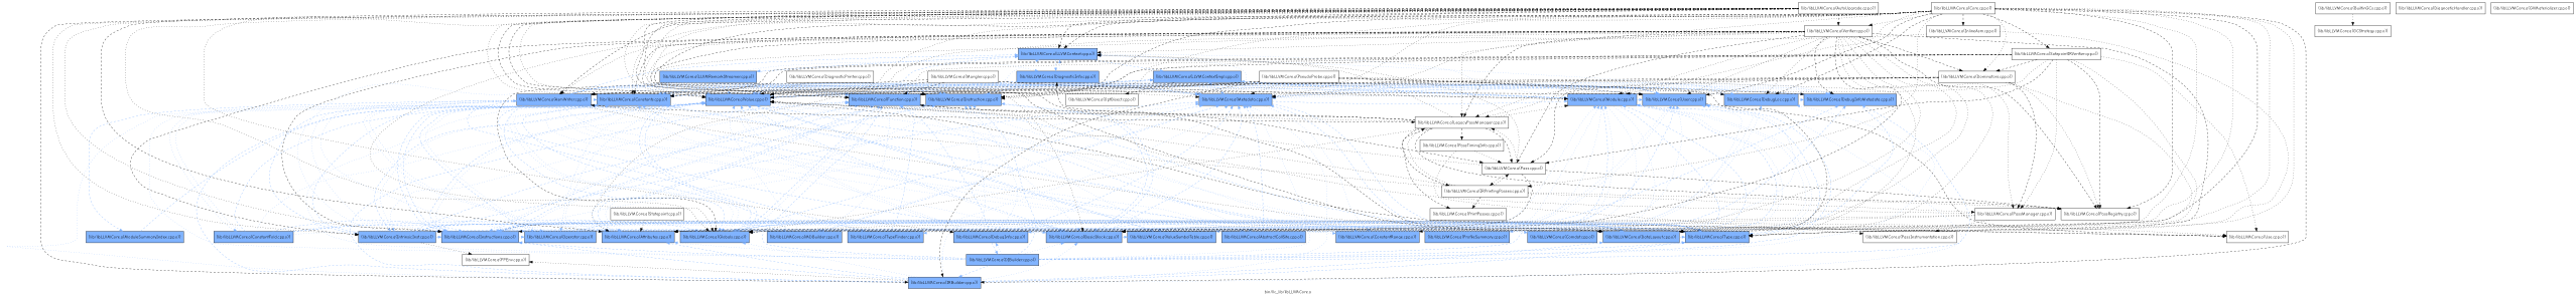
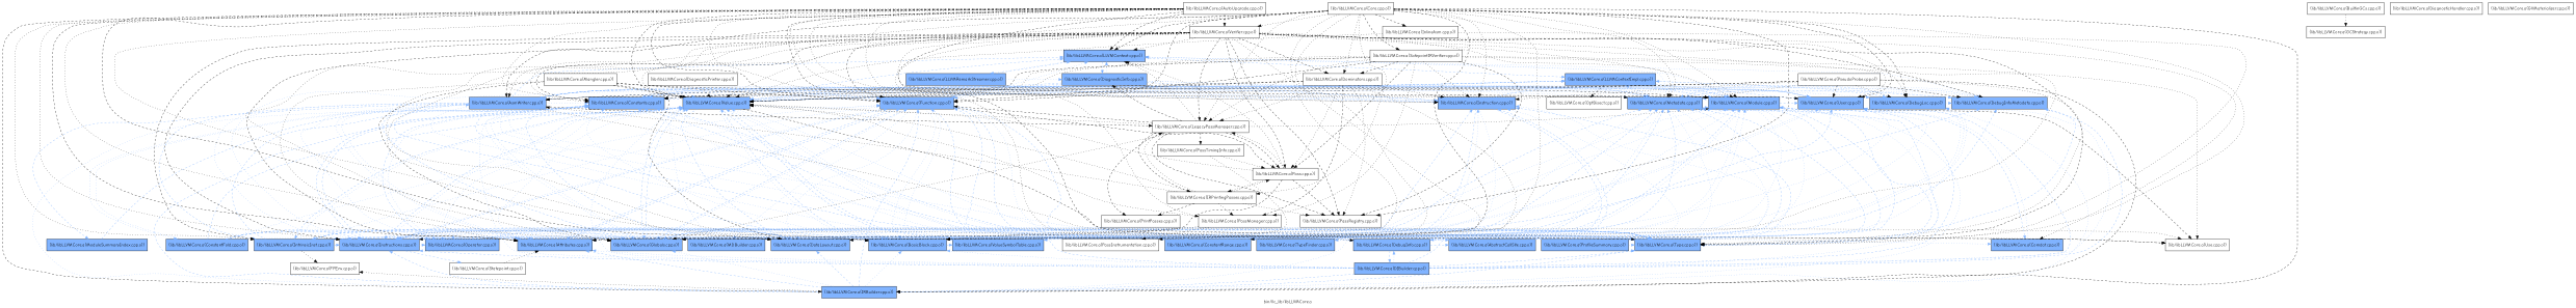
  digraph {
    fontname="Comic Neue"
    label="bin/llc_lib/libLLVMCore.a"
    rankdir=TB
    node [fillcolor="0.600000 0.5 1" fontname="Comic Neue" group=1 shape=box style=filled]
    edge [color="0.600000 0.5 1" fontname="Comic Neue" style=dotted]
    n1 [label="{lib/libLLVMCore.a(LLVMContext.cpp.o)}"]
    n2 [label="{lib/libLLVMCore.a(LLVMContextImpl.cpp.o)}"]
    n3 [label="{lib/libLLVMCore.a(LLVMRemarkStreamer.cpp.o)}"]
    n4 [label="{lib/libLLVMCore.a(DiagnosticInfo.cpp.o)}"]
    n5 [label="{lib/libLLVMCore.a(Constants.cpp.o)}"]
    n6 [label="{lib/libLLVMCore.a(DebugInfoMetadata.cpp.o)}"]
    n7 [label="{lib/libLLVMCore.a(Metadata.cpp.o)}"]
    n8 [label="{lib/libLLVMCore.a(Module.cpp.o)}"]
    n9 [group=0 label="{lib/libLLVMCore.a(OptBisect.cpp.o)}" fillcolor="" style=""]
    n10 [label="{lib/libLLVMCore.a(User.cpp.o)}"]
    n11 [label="{lib/libLLVMCore.a(Value.cpp.o)}"]
    n12 [label="{lib/libLLVMCore.a(Instruction.cpp.o)}"]
    n13 [label="{lib/libLLVMCore.a(AsmWriter.cpp.o)}"]
    n14 [label="{lib/libLLVMCore.a(DebugLoc.cpp.o)}"]
    n15 [label="{lib/libLLVMCore.a(Function.cpp.o)}"]
    n16 [label="{lib/libLLVMCore.a(Globals.cpp.o)}"]
    n17 [label="{lib/libLLVMCore.a(Instructions.cpp.o)}"]
    n18 [label="{lib/libLLVMCore.a(ConstantFold.cpp.o)}"]
    n19 [label="{lib/libLLVMCore.a(Operator.cpp.o)}"]
    n20 [label="{lib/libLLVMCore.a(Type.cpp.o)}"]
    n21 [label="{lib/libLLVMCore.a(ConstantRange.cpp.o)}"]
    n22 [label="{lib/libLLVMCore.a(MDBuilder.cpp.o)}"]
    n23 [label="{lib/libLLVMCore.a(Comdat.cpp.o)}"]
    n24 [label="{lib/libLLVMCore.a(DataLayout.cpp.o)}"]
    n25 [label="{lib/libLLVMCore.a(ProfileSummary.cpp.o)}"]
    n26 [label="{lib/libLLVMCore.a(TypeFinder.cpp.o)}"]
    n27 [label="{lib/libLLVMCore.a(ValueSymbolTable.cpp.o)}"]
    n28 [label="{lib/libLLVMCore.a(IntrinsicInst.cpp.o)}"]
    n29 [group=0 label="{lib/libLLVMCore.a(Use.cpp.o)}" fillcolor="" style=""]
    n30 [label="{lib/libLLVMCore.a(Attributes.cpp.o)}"]
    n31 [label="{lib/libLLVMCore.a(BasicBlock.cpp.o)}"]
    n32 [label="{lib/libLLVMCore.a(DebugInfo.cpp.o)}"]
    n33 [label="{lib/libLLVMCore.a(ModuleSummaryIndex.cpp.o)}"]
    n34 [label="{lib/libLLVMCore.a(AbstractCallSite.cpp.o)}"]
    n35 [group=0 label="{lib/libLLVMCore.a(FPEnv.cpp.o)}" fillcolor="" style=""]
    n36 [label="{lib/libLLVMCore.a(DIBuilder.cpp.o)}"]
    n37 [group=0 label="{lib/libLLVMCore.a(LegacyPassManager.cpp.o)}" fillcolor="" style=""]
    n38 [group=0 label="{lib/libLLVMCore.a(Pass.cpp.o)}" fillcolor="" style=""]
    n39 [label="{lib/libLLVMCore.a(IRBuilder.cpp.o)}"]
    n40 [group=0 label="{lib/libLLVMCore.a(BuiltinGCs.cpp.o)}" fillcolor="" style=""]
    n41 [group=0 label="{lib/libLLVMCore.a(GCStrategy.cpp.o)}" fillcolor="" style=""]
    n42 [group=0 label="{lib/libLLVMCore.a(Core.cpp.o)}" fillcolor="" style=""]
    n43 [group=0 label="{lib/libLLVMCore.a(IRPrintingPasses.cpp.o)}" fillcolor="" style=""]
    n44 [group=0 label="{lib/libLLVMCore.a(InlineAsm.cpp.o)}" fillcolor="" style=""]
    n45 [group=0 label="{lib/libLLVMCore.a(Dominators.cpp.o)}" fillcolor="" style=""]
    n46 [group=0 label="{lib/libLLVMCore.a(PassRegistry.cpp.o)}" fillcolor="" style=""]
    n47 [group=0 label="{lib/libLLVMCore.a(SafepointIRVerifier.cpp.o)}" fillcolor="" style=""]
    n48 [group=0 label="{lib/libLLVMCore.a(Verifier.cpp.o)}" fillcolor="" style=""]
    n49 [group=0 label="{lib/libLLVMCore.a(PrintPasses.cpp.o)}" fillcolor="" style=""]
    n50 [group=0 label="{lib/libLLVMCore.a(PassManager.cpp.o)}" fillcolor="" style=""]
    n51 [group=0 label="{lib/libLLVMCore.a(PassTimingInfo.cpp.o)}" fillcolor="" style=""]
    n52 [group=0 label="{lib/libLLVMCore.a(PassInstrumentation.cpp.o)}" fillcolor="" style=""]
    n53 [group=0 label="{lib/libLLVMCore.a(DiagnosticHandler.cpp.o)}" fillcolor="" style=""]
    n54 [group=0 label="{lib/libLLVMCore.a(Mangler.cpp.o)}" fillcolor="" style=""]
    n55 [group=0 label="{lib/libLLVMCore.a(DiagnosticPrinter.cpp.o)}" fillcolor="" style=""]
    n56 [group=0 label="{lib/libLLVMCore.a(AutoUpgrade.cpp.o)}" fillcolor="" style=""]
    n57 [group=0 label="{lib/libLLVMCore.a(Statepoint.cpp.o)}" fillcolor="" style=""]
    n58 [group=0 label="{lib/libLLVMCore.a(PseudoProbe.cpp.o)}" fillcolor="" style=""]
    n59 [group=0 label="{lib/libLLVMCore.a(GVMaterializer.cpp.o)}" fillcolor="" style=""]
    subgraph sub_1 {
      rank=same
      n1
    }
    subgraph sub_2 {
      rank=same
      n2
      n3
      n4
    }
    subgraph sub_3 {
      rank=same
      n5
      n6
      n7
      n8
      n9
      n10
      n11
      n12
      n13
      n14
      n15
    }
    subgraph sub_4 {
      rank=same
      n16
      n17
      n18
      n19
      n20
      n21
      n22
      n23
      n24
      n25
      n26
      n27
      n28
      n29
      n30
      n31
      n32
      n33
      n34
    }
    subgraph sub_5 {
      rank=same
      n35
      n36
    }
    subgraph sub_6 {
      rank=same
      n1
    }
    subgraph sub_7 {
      rank=same
      n2
      n3
      n4
    }
    subgraph sub_8 {
      rank=same
      n5
      n6
      n7
      n8
      n9
      n10
      n11
      n12
      n13
      n14
      n15
    }
    subgraph sub_9 {
      rank=same
      n16
      n17
      n18
      n19
      n20
      n21
      n22
      n23
      n24
      n25
      n26
      n27
      n28
      n29
      n30
      n31
      n32
      n33
      n34
    }
    subgraph sub_10 {
      rank=same
      n35
      n36
    }
    n1 -> n2 [style=dashed]
    n1 -> n3
    n1 -> n4 [style=dashed]
    n2 -> n5 [style=dashed]
    n2 -> n6 [style=dashed]
    n2 -> n7
    n2 -> n8 [style=dashed]
    n2 -> n9 [style=dashed color=""]
    n2 -> n10 [style=dashed]
    n2 -> n11 [style=dashed]
    n3 -> n1 [style=dashed]
    n3 -> n4
    n3 -> n11
    n4 -> n1
    n4 -> n7
    n4 -> n11 [style=dashed]
    n4 -> n12 [style=dashed]
    n4 -> n13 [style=dashed]
    n4 -> n14
    n4 -> n15
    n5 -> n10 [style=dashed]
    n5 -> n11
    n5 -> n12 [style=dashed]
    n5 -> n15
    n5 -> n16
    n5 -> n17 [style=dashed]
    n5 -> n18
    n5 -> n19 [style=dashed]
    n5 -> n20
    n6 -> n1
    n6 -> n2
    n6 -> n5
    n6 -> n7
    n6 -> n20 [style=dashed]
    n7 -> n1
    n7 -> n2 [style=dashed]
    n7 -> n5
    n7 -> n6
    n7 -> n8 [style=dashed]
    n7 -> n11
    n7 -> n14 [style=dashed]
    n7 -> n20 [style=dashed]
    n7 -> n21
    n7 -> n22
    n8 -> n1
    n8 -> n5
    n8 -> n7
    n8 -> n10 [style=dashed]
    n8 -> n11
    n8 -> n15
    n8 -> n16 [style=dashed]
    n8 -> n20 [style=dashed]
    n8 -> n23 [style=dashed]
    n8 -> n24
    n8 -> n25 [style=dashed]
    n8 -> n26
    n8 -> n27
    n10 -> n28
    n10 -> n29 [style=dashed color=""]
    n11 -> n1 [style=dashed]
    n11 -> n2
    n11 -> n5 [style=dashed]
    n11 -> n7
    n11 -> n10
    n11 -> n12
    n11 -> n15
    n11 -> n16 [style=dashed]
    n11 -> n17 [style=dashed]
    n11 -> n19
    n11 -> n20
    n11 -> n24 [style=dashed]
    n11 -> n27 [style=dashed]
    n11 -> n28 [style=dashed]
    n11 -> n29 [style=dashed color=""]
    n11 -> n30
    n11 -> n31
    n11 -> n32
    n12 -> n5
    n12 -> n7 [style=dashed]
    n12 -> n10
    n12 -> n11 [style=dashed]
    n12 -> n17 [style=dashed]
    n12 -> n30
    n12 -> n31 [style=dashed]
    n13 -> n1 [style=dashed]
    n13 -> n5
    n13 -> n6
    n13 -> n7
    n13 -> n8 [style=dashed]
    n13 -> n10 [style=dashed]
    n13 -> n11
    n13 -> n12
    n13 -> n15 [style=dashed]
    n13 -> n16 [style=dashed]
    n13 -> n17
    n13 -> n19
    n13 -> n20
    n13 -> n21
    n13 -> n23
    n13 -> n26 [style=dashed]
    n13 -> n28 [style=dashed]
    n13 -> n29 [color=""]
    n13 -> n30
    n13 -> n31 [style=dashed]
    n13 -> n33 [style=dashed]
    n13 -> n37 [style=dashed color=""]
    n14 -> n6
    n14 -> n7 [style=dashed]
    n14 -> n32
    n15 -> n1
    n15 -> n5
    n15 -> n7
    n15 -> n8
    n15 -> n10
    n15 -> n11 [style=dashed]
    n15 -> n16 [style=dashed]
    n15 -> n17
    n15 -> n20 [style=dashed]
    n15 -> n22
    n15 -> n24
    n15 -> n27
    n15 -> n28
    n15 -> n30 [style=dashed]
    n15 -> n31
    n15 -> n34
    n15 -> n38 [style=dashed color=""]
    n16 -> n5
    n16 -> n7 [style=dashed]
    n16 -> n8
    n16 -> n10
    n16 -> n11 [style=dashed]
    n16 -> n15
    n16 -> n20
    n16 -> n21 [style=dashed]
    n17 -> n2
    n17 -> n5 [style=dashed]
    n17 -> n7
    n17 -> n8
    n17 -> n10 [style=dashed]
    n17 -> n11
    n17 -> n12
    n17 -> n15 [style=dashed]
    n17 -> n19
    n17 -> n20
-   n17 -> n22 [style=dashed]
+   n17 -> n57 [style=dashed]
    n17 -> n24 [style=dashed]
    n17 -> n29 [color=""]
    n17 -> n30
    n17 -> n31
    n18 -> n5
    n18 -> n8
    n18 -> n11 [style=dashed]
    n18 -> n15
    n18 -> n16 [style=dashed]
    n18 -> n17 [style=dashed]
    n18 -> n19
    n18 -> n20 [style=dashed]
    n19 -> n5
    n19 -> n20
    n19 -> n24 [style=dashed]
    n20 -> n5 [style=dashed]
    n21 -> n17
    n22 -> n5 [style=dashed]
    n22 -> n7 [style=dashed]
    n22 -> n11
    n22 -> n20
    n23 -> n8
    n24 -> n8
    n24 -> n16 [style=dashed]
    n24 -> n20 [style=dashed]
    n25 -> n5 [style=dashed]
    n25 -> n7 [style=dashed]
    n25 -> n20
    n26 -> n7
    n26 -> n15 [style=dashed]
    n26 -> n16
    n27 -> n11 [style=dashed]
    n28 -> n5 [style=dashed]
    n28 -> n6 [style=dashed]
    n28 -> n7 [style=dashed]
    n28 -> n8
    n28 -> n10
    n28 -> n11
    n28 -> n12 [style=dashed]
    n28 -> n17 [style=dashed]
    n28 -> n20 [style=dashed]
    n28 -> n24 [style=dashed]
    n28 -> n31 [style=dashed]
    n28 -> n35 [color=""]
    n30 -> n13
    n30 -> n15 [style=dashed]
    n31 -> n5
    n31 -> n7 [style=dashed]
    n31 -> n10
    n31 -> n11 [style=dashed]
    n31 -> n12 [style=dashed]
    n31 -> n17 [style=dashed]
    n31 -> n20 [style=dashed]
    n31 -> n27 [style=dashed]
    n32 -> n6 [style=dashed]
    n32 -> n7 [style=dashed]
    n32 -> n11
    n32 -> n12
    n32 -> n14
    n32 -> n15 [style=dashed]
    n32 -> n34 [style=dashed]
    n32 -> n36 [style=dashed]
    n33 -> n11 [style=dashed]
    n34 -> n5
    n34 -> n7 [style=dashed]
    n34 -> n10
    n34 -> n17
    n36 -> n5
    n36 -> n6 [style=dashed]
    n36 -> n7
    n36 -> n8 [style=dashed]
    n36 -> n10 [style=dashed]
    n36 -> n11
    n36 -> n12 [style=dashed]
    n36 -> n14
    n36 -> n15 [style=dashed]
    n36 -> n17 [style=dashed]
    n36 -> n20 [style=dashed]
    n36 -> n30
    n36 -> n31
    n36 -> n32
    n36 -> n39 [style=dashed]
    n37 -> n1 [color=""]
    n37 -> n4 [style=dashed color=""]
    n37 -> n8 [color=""]
    n37 -> n11 [color=""]
    n37 -> n15 [style=dashed color=""]
    n37 -> n16 [color=""]
    n37 -> n38 [style=dashed color=""]
    n37 -> n43 [style=dashed color=""]
    n37 -> n46 [style=dashed color=""]
    n37 -> n49 [style=dashed color=""]
    n37 -> n51 [style=dashed color=""]
    n38 -> n1 [color=""]
    n38 -> n11 [color=""]
    n38 -> n30 [style=dashed color=""]
    n38 -> n37 [color=""]
    n38 -> n43 [color=""]
    n38 -> n46 [style=dashed color=""]
    n39 -> n5
    n39 -> n7
    n39 -> n10
    n39 -> n11 [style=dashed]
    n39 -> n12
    n39 -> n15 [style=dashed]
    n39 -> n16
    n39 -> n17 [style=dashed]
    n39 -> n20 [style=dashed]
    n39 -> n24 [style=dashed]
    n39 -> n30 [style=dashed]
    n39 -> n31
    n39 -> n35 [color=""]
    n40 -> n41 [color=""]
    n42 -> n1 [style=dashed color=""]
    n42 -> n5 [color=""]
    n42 -> n7 [color=""]
    n42 -> n8 [color=""]
    n42 -> n10 [style=dashed color=""]
    n42 -> n11 [color=""]
    n42 -> n12 [color=""]
    n42 -> n13 [style=dashed color=""]
    n42 -> n14 [style=dashed color=""]
    n42 -> n15 [style=dashed color=""]
    n42 -> n16 [style=dashed color=""]
    n42 -> n17 [color=""]
    n42 -> n20 [color=""]
    n42 -> n24 [color=""]
    n42 -> n30 [color=""]
    n42 -> n37 [color=""]
    n42 -> n39 [style=dashed color=""]
    n42 -> n43 [color=""]
    n42 -> n44 [style=dashed color=""]
    n42 -> n45 [color=""]
    n42 -> n46 [style=dashed color=""]
    n42 -> n47 [style=dashed color=""]
    n42 -> n48 [color=""]
    n43 -> n11 [color=""]
    n43 -> n13 [color=""]
    n43 -> n37 [color=""]
    n43 -> n38 [color=""]
    n43 -> n46 [color=""]
    n43 -> n49 [style=dashed color=""]
    n43 -> n50 [color=""]
    n44 -> n11 [color=""]
    n44 -> n20 [color=""]
    n45 -> n11 [style=dashed color=""]
    n45 -> n12 [color=""]
    n45 -> n13 [style=dashed color=""]
    n45 -> n31 [color=""]
    n45 -> n37 [color=""]
-   n45 -> n38 [style=dashed color=""]
+   n45 -> n38 [color=""]
    n45 -> n46 [color=""]
    n45 -> n50 [style=dashed color=""]
-   n47 -> n5 [style=dashed color=""]
+   n47 -> n5 [color=""]
    n47 -> n11 [color=""]
    n47 -> n12 [color=""]
    n47 -> n13 [style=dashed color=""]
    n47 -> n15 [style=dashed color=""]
    n47 -> n29 [color=""]
    n47 -> n31 [color=""]
    n47 -> n37 [color=""]
    n47 -> n38 [style=dashed color=""]
    n47 -> n45 [style=dashed color=""]
    n47 -> n46 [style=dashed color=""]
    n47 -> n50 [color=""]
    n48 -> n1 [color=""]
    n48 -> n5 [style=dashed color=""]
    n48 -> n6 [style=dashed color=""]
    n48 -> n7 [color=""]
    n48 -> n8 [color=""]
    n48 -> n10 [color=""]
    n48 -> n11 [color=""]
    n48 -> n12 [color=""]
    n48 -> n13 [color=""]
    n48 -> n14 [color=""]
    n48 -> n15 [style=dashed color=""]
    n48 -> n16 [color=""]
    n48 -> n17 [style=dashed color=""]
    n48 -> n20 [style=dashed color=""]
    n48 -> n21 [color=""]
    n48 -> n23 [color=""]
    n48 -> n24 [color=""]
    n48 -> n28 [style=dashed color=""]
    n48 -> n30 [style=dashed color=""]
    n48 -> n31 [color=""]
    n48 -> n37 [style=dashed color=""]
    n48 -> n38 [style=dashed color=""]
    n48 -> n45 [style=dashed color=""]
    n48 -> n46 [style=dashed color=""]
    n48 -> n50 [color=""]
    n50 -> n11 [color=""]
    n50 -> n16 [color=""]
    n50 -> n31 [color=""]
    n50 -> n52 [color=""]
    n51 -> n38 [color=""]
    n51 -> n52 [color=""]
    n54 -> n8 [style=dashed color=""]
    n54 -> n11 [style=dashed color=""]
    n54 -> n15 [style=dashed color=""]
    n54 -> n16 [style=dashed color=""]
    n54 -> n24 [style=dashed color=""]
    n54 -> n30 [color=""]
    n55 -> n11 [color=""]
    n56 -> n1 [style=dashed color=""]
    n56 -> n5 [color=""]
    n56 -> n7 [color=""]
    n56 -> n8 [color=""]
    n56 -> n10 [style=dashed color=""]
    n56 -> n11 [style=dashed color=""]
    n56 -> n12 [color=""]
    n56 -> n15 [style=dashed color=""]
    n56 -> n16 [color=""]
    n56 -> n17 [color=""]
    n56 -> n20 [style=dashed color=""]
    n56 -> n24 [style=dashed color=""]
    n56 -> n28 [color=""]
    n56 -> n30 [style=dashed color=""]
    n56 -> n31 [color=""]
    n56 -> n32 [color=""]
    n56 -> n39 [style=dashed color=""]
    n56 -> n48 [style=dashed color=""]
    n57 -> n30 [color=""]
    n58 -> n5 [style=dashed color=""]
    n58 -> n6 [style=dashed color=""]
    n58 -> n7 [color=""]
    n58 -> n10 [style=dashed color=""]
    n58 -> n11 [style=dashed color=""]
    n58 -> n12 [color=""]
    n58 -> n14 [color=""]
    n58 -> n20 [color=""]
    n58 -> n39 [style=dashed color=""]
  }
